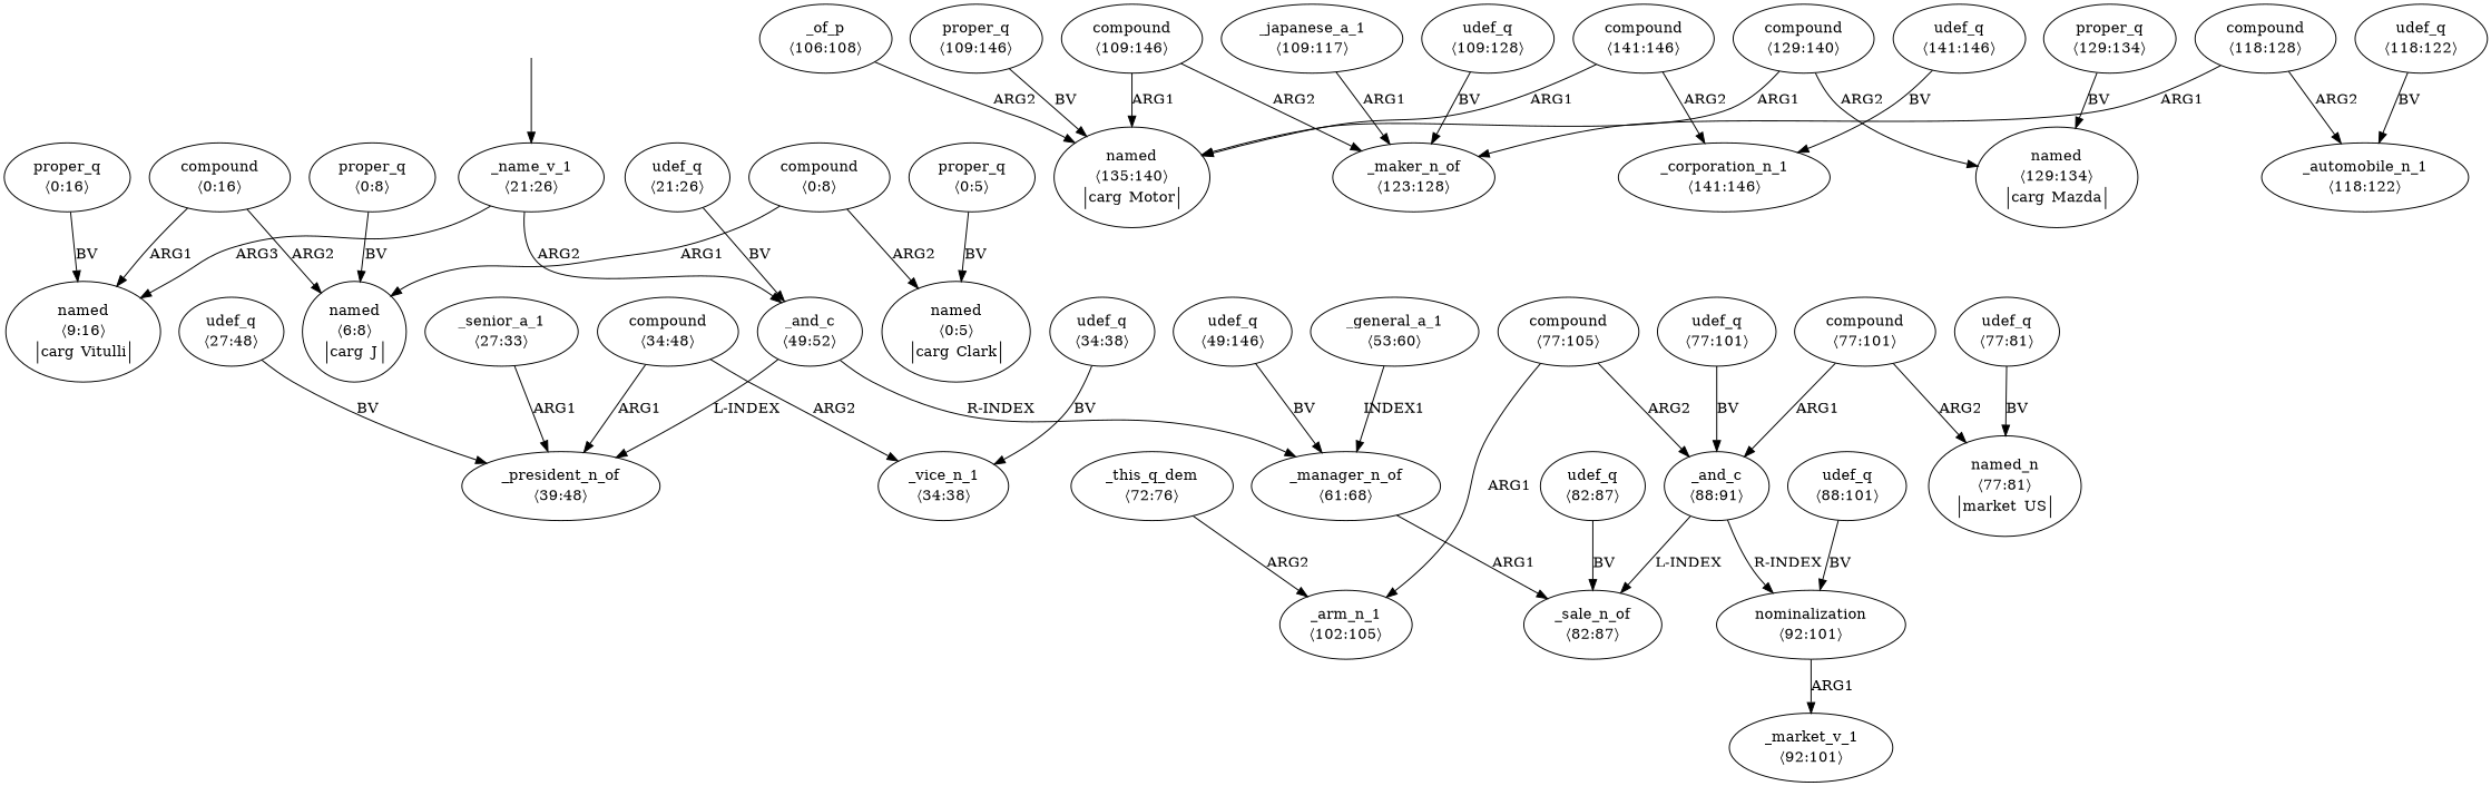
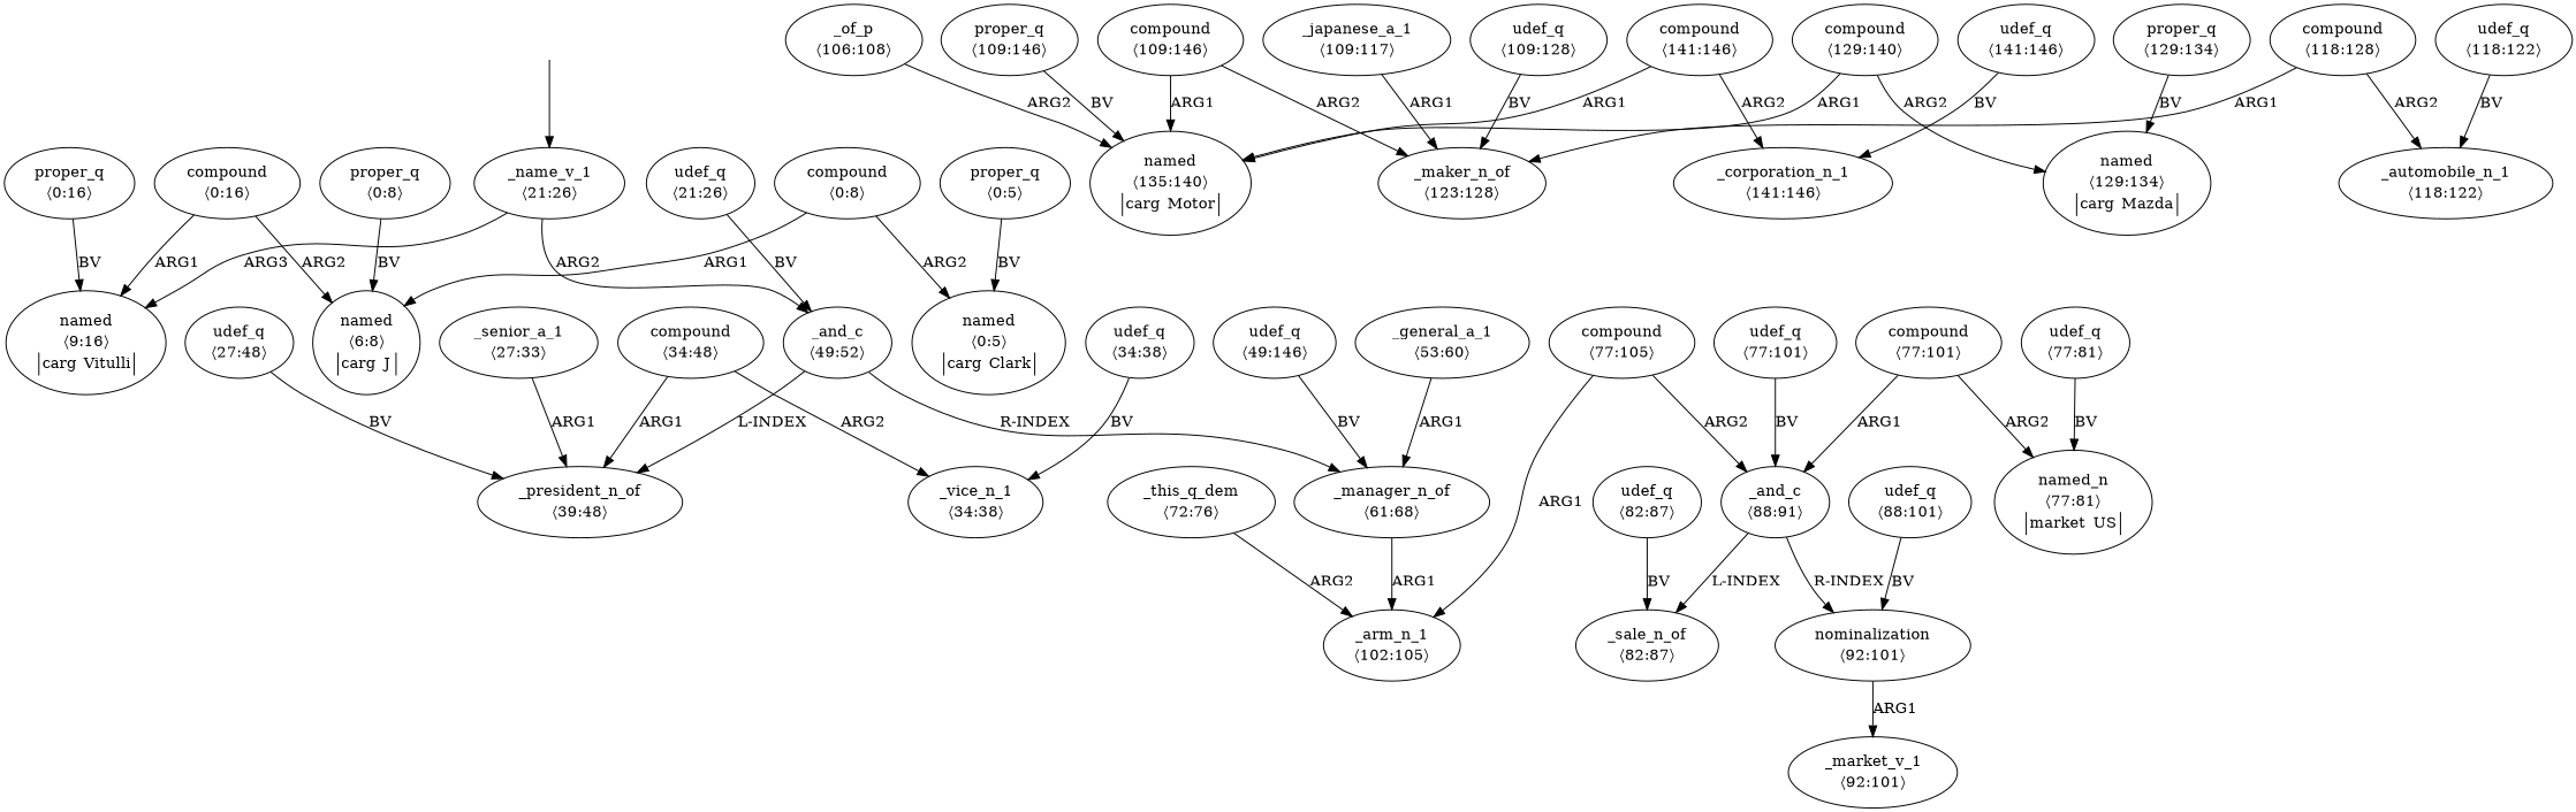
  digraph {
    top [style=invis]
    n2 [label=<<table align="center" border="0" cellspacing="0"><tr><td colspan="2">_name_v_1</td></tr><tr><td colspan="2">〈21:26〉</td></tr></table>>]
    n3 [label=<<table align="center" border="0" cellspacing="0"><tr><td colspan="2">named</td></tr><tr><td colspan="2">〈9:16〉</td></tr><tr><td sides="l" border="1" align="left">carg</td><td sides="r" border="1" align="left">Vitulli</td></tr></table>>]
    n4 [label=<<table align="center" border="0" cellspacing="0"><tr><td colspan="2">_and_c</td></tr><tr><td colspan="2">〈49:52〉</td></tr></table>>]
    n5 [label=<<table align="center" border="0" cellspacing="0"><tr><td colspan="2">_president_n_of</td></tr><tr><td colspan="2">〈39:48〉</td></tr></table>>]
    n6 [label=<<table align="center" border="0" cellspacing="0"><tr><td colspan="2">_manager_n_of</td></tr><tr><td colspan="2">〈61:68〉</td></tr></table>>]
    n7 [label=<<table align="center" border="0" cellspacing="0"><tr><td colspan="2">proper_q</td></tr><tr><td colspan="2">〈0:16〉</td></tr></table>>]
    n8 [label=<<table align="center" border="0" cellspacing="0"><tr><td colspan="2">compound</td></tr><tr><td colspan="2">〈0:16〉</td></tr></table>>]
    n9 [label=<<table align="center" border="0" cellspacing="0"><tr><td colspan="2">named</td></tr><tr><td colspan="2">〈6:8〉</td></tr><tr><td sides="l" border="1" align="left">carg</td><td sides="r" border="1" align="left">J</td></tr></table>>]
    n10 [label=<<table align="center" border="0" cellspacing="0"><tr><td colspan="2">proper_q</td></tr><tr><td colspan="2">〈0:8〉</td></tr></table>>]
    n11 [label=<<table align="center" border="0" cellspacing="0"><tr><td colspan="2">compound</td></tr><tr><td colspan="2">〈0:8〉</td></tr></table>>]
    n12 [label=<<table align="center" border="0" cellspacing="0"><tr><td colspan="2">named</td></tr><tr><td colspan="2">〈0:5〉</td></tr><tr><td sides="l" border="1" align="left">carg</td><td sides="r" border="1" align="left">Clark</td></tr></table>>]
    n13 [label=<<table align="center" border="0" cellspacing="0"><tr><td colspan="2">proper_q</td></tr><tr><td colspan="2">〈0:5〉</td></tr></table>>]
    n14 [label=<<table align="center" border="0" cellspacing="0"><tr><td colspan="2">udef_q</td></tr><tr><td colspan="2">〈21:26〉</td></tr></table>>]
    n15 [label=<<table align="center" border="0" cellspacing="0"><tr><td colspan="2">udef_q</td></tr><tr><td colspan="2">〈27:48〉</td></tr></table>>]
    n16 [label=<<table align="center" border="0" cellspacing="0"><tr><td colspan="2">_senior_a_1</td></tr><tr><td colspan="2">〈27:33〉</td></tr></table>>]
    n17 [label=<<table align="center" border="0" cellspacing="0"><tr><td colspan="2">compound</td></tr><tr><td colspan="2">〈34:48〉</td></tr></table>>]
    n18 [label=<<table align="center" border="0" cellspacing="0"><tr><td colspan="2">_vice_n_1</td></tr><tr><td colspan="2">〈34:38〉</td></tr></table>>]
    n19 [label=<<table align="center" border="0" cellspacing="0"><tr><td colspan="2">udef_q</td></tr><tr><td colspan="2">〈34:38〉</td></tr></table>>]
    n20 [label=<<table align="center" border="0" cellspacing="0"><tr><td colspan="2">udef_q</td></tr><tr><td colspan="2">〈49:146〉</td></tr></table>>]
    n21 [label=<<table align="center" border="0" cellspacing="0"><tr><td colspan="2">_arm_n_1</td></tr><tr><td colspan="2">〈102:105〉</td></tr></table>>]
    n22 [label=<<table align="center" border="0" cellspacing="0"><tr><td colspan="2">_general_a_1</td></tr><tr><td colspan="2">〈53:60〉</td></tr></table>>]
    n23 [label=<<table align="center" border="0" cellspacing="0"><tr><td colspan="2">_this_q_dem</td></tr><tr><td colspan="2">〈72:76〉</td></tr></table>>]
    n24 [label=<<table align="center" border="0" cellspacing="0"><tr><td colspan="2">compound</td></tr><tr><td colspan="2">〈77:105〉</td></tr></table>>]
    n25 [label=<<table align="center" border="0" cellspacing="0"><tr><td colspan="2">_and_c</td></tr><tr><td colspan="2">〈88:91〉</td></tr></table>>]
    n26 [label=<<table align="center" border="0" cellspacing="0"><tr><td colspan="2">_sale_n_of</td></tr><tr><td colspan="2">〈82:87〉</td></tr></table>>]
    n27 [label=<<table align="center" border="0" cellspacing="0"><tr><td colspan="2">nominalization</td></tr><tr><td colspan="2">〈92:101〉</td></tr></table>>]
    n28 [label=<<table align="center" border="0" cellspacing="0"><tr><td colspan="2">udef_q</td></tr><tr><td colspan="2">〈77:101〉</td></tr></table>>]
    n29 [label=<<table align="center" border="0" cellspacing="0"><tr><td colspan="2">compound</td></tr><tr><td colspan="2">〈77:101〉</td></tr></table>>]
    n30 [label=<<table align="center" border="0" cellspacing="0"><tr><td colspan="2">named_n</td></tr><tr><td colspan="2">〈77:81〉</td></tr><tr><td sides="l" border="1" align="left">market</td><td sides="r" border="1" align="left">US</td></tr></table>>]
    n31 [label=<<table align="center" border="0" cellspacing="0"><tr><td colspan="2">udef_q</td></tr><tr><td colspan="2">〈77:81〉</td></tr></table>>]
    n32 [label=<<table align="center" border="0" cellspacing="0"><tr><td colspan="2">udef_q</td></tr><tr><td colspan="2">〈82:87〉</td></tr></table>>]
    n33 [label=<<table align="center" border="0" cellspacing="0"><tr><td colspan="2">udef_q</td></tr><tr><td colspan="2">〈88:101〉</td></tr></table>>]
    n34 [label=<<table align="center" border="0" cellspacing="0"><tr><td colspan="2">_market_v_1</td></tr><tr><td colspan="2">〈92:101〉</td></tr></table>>]
    n35 [label=<<table align="center" border="0" cellspacing="0"><tr><td colspan="2">_of_p</td></tr><tr><td colspan="2">〈106:108〉</td></tr></table>>]
    n36 [label=<<table align="center" border="0" cellspacing="0"><tr><td colspan="2">named</td></tr><tr><td colspan="2">〈135:140〉</td></tr><tr><td sides="l" border="1" align="left">carg</td><td sides="r" border="1" align="left">Motor</td></tr></table>>]
    n37 [label=<<table align="center" border="0" cellspacing="0"><tr><td colspan="2">proper_q</td></tr><tr><td colspan="2">〈109:146〉</td></tr></table>>]
    n38 [label=<<table align="center" border="0" cellspacing="0"><tr><td colspan="2">compound</td></tr><tr><td colspan="2">〈109:146〉</td></tr></table>>]
    n39 [label=<<table align="center" border="0" cellspacing="0"><tr><td colspan="2">_maker_n_of</td></tr><tr><td colspan="2">〈123:128〉</td></tr></table>>]
    n40 [label=<<table align="center" border="0" cellspacing="0"><tr><td colspan="2">udef_q</td></tr><tr><td colspan="2">〈109:128〉</td></tr></table>>]
    n41 [label=<<table align="center" border="0" cellspacing="0"><tr><td colspan="2">_japanese_a_1</td></tr><tr><td colspan="2">〈109:117〉</td></tr></table>>]
    n42 [label=<<table align="center" border="0" cellspacing="0"><tr><td colspan="2">compound</td></tr><tr><td colspan="2">〈118:128〉</td></tr></table>>]
    n43 [label=<<table align="center" border="0" cellspacing="0"><tr><td colspan="2">_automobile_n_1</td></tr><tr><td colspan="2">〈118:122〉</td></tr></table>>]
    n44 [label=<<table align="center" border="0" cellspacing="0"><tr><td colspan="2">udef_q</td></tr><tr><td colspan="2">〈118:122〉</td></tr></table>>]
    n45 [label=<<table align="center" border="0" cellspacing="0"><tr><td colspan="2">compound</td></tr><tr><td colspan="2">〈129:140〉</td></tr></table>>]
    n46 [label=<<table align="center" border="0" cellspacing="0"><tr><td colspan="2">named</td></tr><tr><td colspan="2">〈129:134〉</td></tr><tr><td sides="l" border="1" align="left">carg</td><td sides="r" border="1" align="left">Mazda</td></tr></table>>]
    n47 [label=<<table align="center" border="0" cellspacing="0"><tr><td colspan="2">proper_q</td></tr><tr><td colspan="2">〈129:134〉</td></tr></table>>]
    n48 [label=<<table align="center" border="0" cellspacing="0"><tr><td colspan="2">_corporation_n_1</td></tr><tr><td colspan="2">〈141:146〉</td></tr></table>>]
    n49 [label=<<table align="center" border="0" cellspacing="0"><tr><td colspan="2">udef_q</td></tr><tr><td colspan="2">〈141:146〉</td></tr></table>>]
    n50 [label=<<table align="center" border="0" cellspacing="0"><tr><td colspan="2">compound</td></tr><tr><td colspan="2">〈141:146〉</td></tr></table>>]
    top -> n2
    n2 -> n3 [label=ARG3]
    n2 -> n4 [label=ARG2]
    n4 -> n5 [label="L-INDEX"]
    n4 -> n6 [label="R-INDEX"]
-   n6 -> n26 [label=ARG1]
+   n6 -> n21 [label=ARG1]
    n7 -> n3 [label=BV]
    n8 -> n3 [label=ARG1]
    n8 -> n9 [label=ARG2]
    n10 -> n9 [label=BV]
    n11 -> n9 [label=ARG1]
    n11 -> n12 [label=ARG2]
    n13 -> n12 [label=BV]
    n14 -> n4 [label=BV]
    n15 -> n5 [label=BV]
    n16 -> n5 [label=ARG1]
    n17 -> n5 [label=ARG1]
    n17 -> n18 [label=ARG2]
    n19 -> n18 [label=BV]
    n20 -> n6 [label=BV]
-   n22 -> n6 [label=INDEX1]
+   n22 -> n6 [label=ARG1]
    n23 -> n21 [label=ARG2]
    n24 -> n21 [label=ARG1]
    n24 -> n25 [label=ARG2]
    n25 -> n26 [label="L-INDEX"]
    n25 -> n27 [label="R-INDEX"]
    n27 -> n34 [label=ARG1]
    n28 -> n25 [label=BV]
    n29 -> n25 [label=ARG1]
    n29 -> n30 [label=ARG2]
    n31 -> n30 [label=BV]
    n32 -> n26 [label=BV]
    n33 -> n27 [label=BV]
    n35 -> n36 [label=ARG2]
    n37 -> n36 [label=BV]
    n38 -> n36 [label=ARG1]
    n38 -> n39 [label=ARG2]
    n40 -> n39 [label=BV]
    n41 -> n39 [label=ARG1]
    n42 -> n39 [label=ARG1]
    n42 -> n43 [label=ARG2]
    n44 -> n43 [label=BV]
    n45 -> n36 [label=ARG1]
    n45 -> n46 [label=ARG2]
    n47 -> n46 [label=BV]
    n49 -> n48 [label=BV]
    n50 -> n36 [label=ARG1]
    n50 -> n48 [label=ARG2]
  }
